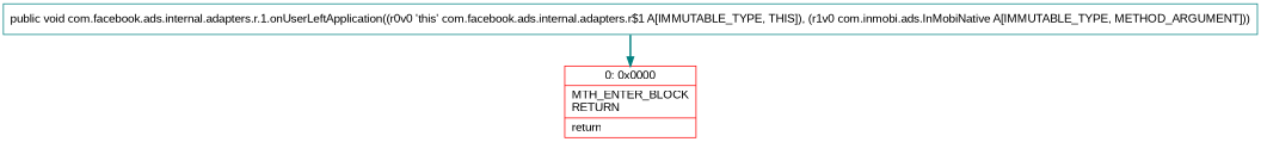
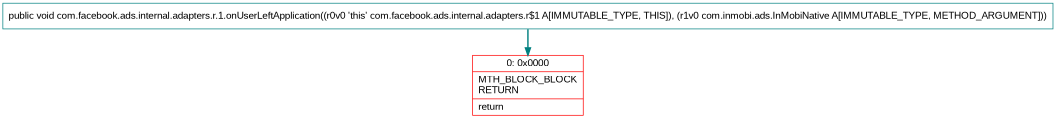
  digraph {
    fontname="Liberation Sans"
    node [shape=record fontname="Liberation Sans"]
-   n1 [label="{0\:\ 0x0000|MTH_ENTER_BLOCK\lRETURN\l|return\l}" color=red]
+   n1 [label="{0\:\ 0x0000|MTH_BLOCK_BLOCK\lRETURN\l|return\l}" color=red]
    n2 [label="{public void com.facebook.ads.internal.adapters.r.1.onUserLeftApplication((r0v0 'this' com.facebook.ads.internal.adapters.r$1 A[IMMUTABLE_TYPE, THIS]), (r1v0 com.inmobi.ads.InMobiNative A[IMMUTABLE_TYPE, METHOD_ARGUMENT])) }" color=teal]
    n2 -> n1 [color=teal style=bold fontname="Liberation Sans"]
  }
